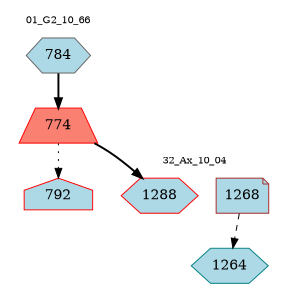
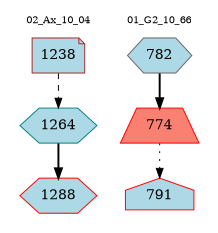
  digraph {
    node [color=red fillcolor=lightblue shape=hexagon style=filled]
    edge [color=black style=bold]
-   n1 [color=brown label=1268 shape=note]
+   n1 [color=brown label=1238 shape=note]
    n2 [color=teal label=1264]
    n3 [label=1288]
-   n4 [color=gray40 label=784]
+   n4 [color=gray40 label=782]
    n5 [fillcolor=salmon label=774 shape=trapezium]
-   n6 [label=792 shape=house]
+   n6 [label=791 shape=house]
    subgraph cluster_1 {
      color=white
      fontsize=10
-     label="32_Ax_10_04"
+     label="02_Ax_10_04"
      n1
      n2
      n3
    }
    subgraph cluster_2 {
      color=white
      fontsize=10
      label="01_G2_10_66"
      n4
      n5
      n6
    }
    n1 -> n2 [style=dashed]
-   n5 -> n3
+   n2 -> n3
    n4 -> n5
    n5 -> n6 [style=dotted]
  }
